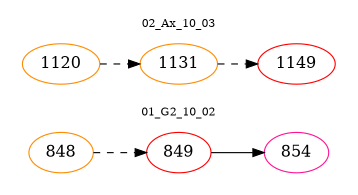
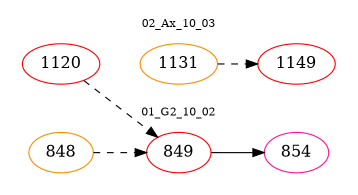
  digraph {
    rankdir=LR
    node [color=darkorange]
    edge [color=black style=dashed]
-   n1 [label=1120]
+   n1 [color=red label=1120]
    n2 [label=1131]
    n3 [color=red label=1149]
    n4 [label=848]
    n5 [color=red label=849]
    n6 [color=deeppink label=854]
    subgraph cluster_1 {
      color=white
      fontsize=10
      label="02_Ax_10_03"
      n1
      n2
      n3
    }
    subgraph cluster_2 {
      color=white
      fontsize=10
      label="01_G2_10_02"
      n4
      n5
      n6
    }
-   n1 -> n2
+   n1 -> n5
    n2 -> n3
    n4 -> n5
    n5 -> n6 [style=solid]
  }
